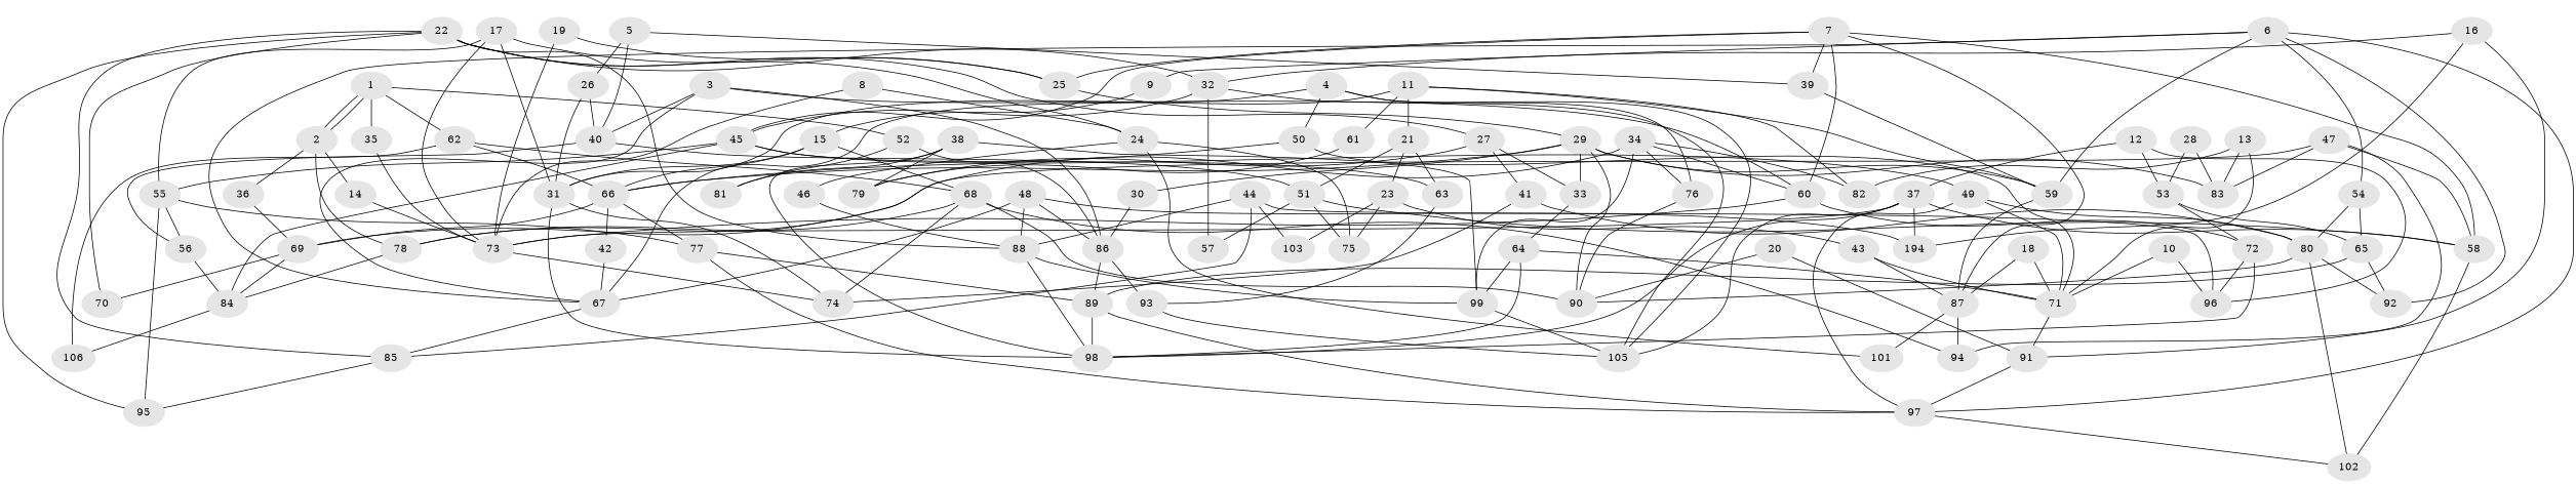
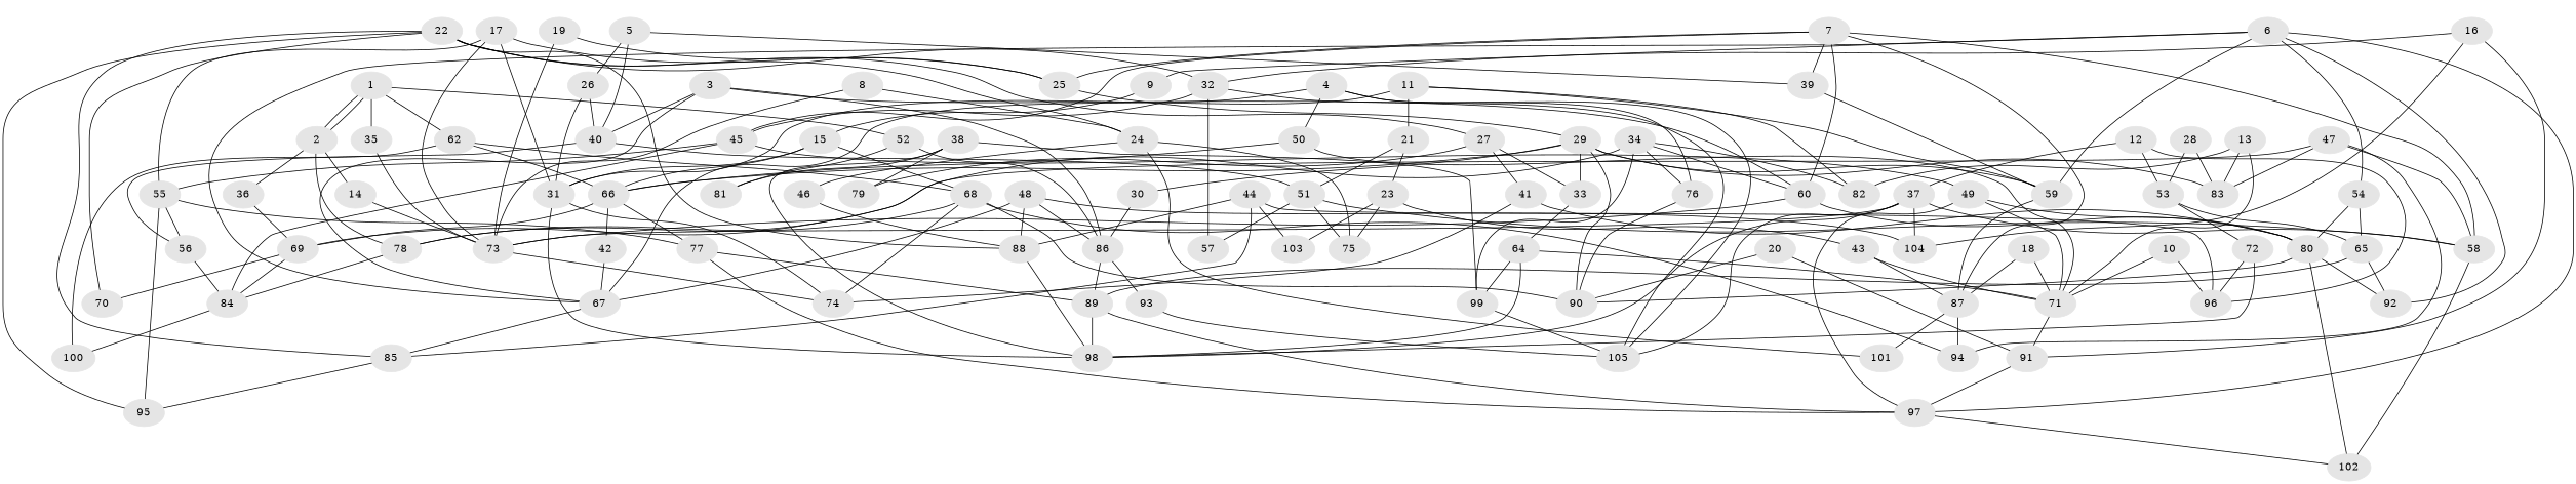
  graph {
    node [color=gray90 style=filled]
    1
    2
    35
    52
    62
    14
    36
    78
    73
    86
    81
    66
    68
-   100 [label=106]
+   100
    69
    84
    3
    40
    60
    67
    51
    56
    72
    85
    93
    89
    4
    50
    76
    105
    71
    90
    5
    26
    39
    31
    59
    6
    9
    54
    92
    97
    15
    80
    65
    87
    102
    7
    25
    45
    58
    29
    55
-   63
    49
    101
    94
    8
    24
    75
    46
    74
    10
    96
    91
    11
    21
-   61
    82
    23
    98
    57
    79
    12
    37
    53
-   104 [label=194]
+   104
    13
    83
    42
    77
    16
    32
    17
    95
    18
    19
    20
    43
    103
    22
    27
    70
    88
    33
    41
    99
    30
    64
    28
    34
    38
    44
    47
    48
    1 -- 2
    1 -- 2
    1 -- 35
    1 -- 52
    1 -- 62
    2 -- 14
    2 -- 36
    2 -- 78
    35 -- 73
    52 -- 86
    52 -- 81
    62 -- 66
    62 -- 68
    62 -- 100
    14 -- 73
    36 -- 69
    78 -- 84
    73 -- 74
    86 -- 93
    86 -- 89
    66 -- 69
    66 -- 42
    66 -- 77
    68 -- 78
    68 -- 90
    68 -- 94
    68 -- 74
    69 -- 84
    69 -- 70
    84 -- 100
    3 -- 86
    3 -- 40
    3 -- 60
    3 -- 67
    40 -- 51
    40 -- 56
    60 -- 73
-   60 -- 72
+   60 -- 80
    67 -- 85
    51 -- 58
    51 -- 75
    51 -- 57
    56 -- 84
    72 -- 96
    72 -- 98
    85 -- 95
    93 -- 105
    89 -- 97
    89 -- 98
    4 -- 67
    4 -- 50
    4 -- 76
    4 -- 105
    50 -- 66
    50 -- 71
    76 -- 90
    71 -- 91
    5 -- 40
    5 -- 26
    5 -- 39
    26 -- 40
    26 -- 31
    39 -- 59
    31 -- 74
    31 -- 98
    59 -- 87
    6 -- 67
    6 -- 59
    6 -- 9
    6 -- 54
    6 -- 92
    6 -- 97
    9 -- 15
    54 -- 80
    54 -- 65
    97 -- 102
    15 -- 66
    15 -- 68
    15 -- 31
    80 -- 90
    80 -- 92
    80 -- 102
    65 -- 89
    65 -- 92
    87 -- 101
    87 -- 94
    7 -- 60
    7 -- 39
    7 -- 87
    7 -- 25
    7 -- 45
    7 -- 58
    25 -- 29
    45 -- 84
    45 -- 55
-   45 -- 63
    45 -- 49
    58 -- 102
    29 -- 66
    29 -- 90
    29 -- 59
    29 -- 83
    29 -- 33
    29 -- 30
    55 -- 56
    55 -- 77
    55 -- 95
-   63 -- 93
    49 -- 71
    49 -- 97
    49 -- 80
    8 -- 73
    8 -- 24
    24 -- 101
    24 -- 75
    24 -- 46
    46 -- 88
    10 -- 71
    10 -- 96
    91 -- 97
    11 -- 31
    11 -- 59
    11 -- 21
-   11 -- 61
    11 -- 82
    21 -- 51
-   21 -- 63
    21 -- 23
-   61 -- 79
    23 -- 75
    23 -- 43
    23 -- 103
    12 -- 96
    12 -- 37
    12 -- 53
    37 -- 73
    37 -- 105
    37 -- 58
    37 -- 98
    37 -- 104
    53 -- 72
    53 -- 65
    13 -- 71
    13 -- 82
    13 -- 83
    42 -- 67
    77 -- 89
    77 -- 97
    16 -- 91
    16 -- 104
    16 -- 32
    32 -- 105
    32 -- 45
    32 -- 57
    17 -- 73
    17 -- 31
    17 -- 25
    17 -- 55
    18 -- 71
    18 -- 87
    19 -- 73
    19 -- 25
    20 -- 90
    20 -- 91
    43 -- 71
    43 -- 87
    22 -- 85
    22 -- 24
    22 -- 32
    22 -- 95
    22 -- 27
    22 -- 70
    22 -- 88
    27 -- 79
    27 -- 33
    27 -- 41
    88 -- 98
-   88 -- 99
    33 -- 64
    41 -- 80
    41 -- 74
    99 -- 105
    30 -- 86
    64 -- 71
    64 -- 98
    64 -- 99
    28 -- 53
    28 -- 83
    34 -- 78
    34 -- 60
    34 -- 76
    34 -- 82
    34 -- 99
    38 -- 81
    38 -- 98
    38 -- 79
    38 -- 99
    44 -- 85
    44 -- 96
    44 -- 103
    44 -- 88
    47 -- 69
    47 -- 58
    47 -- 94
    47 -- 83
    48 -- 86
    48 -- 67
    48 -- 104
    48 -- 88
  }
